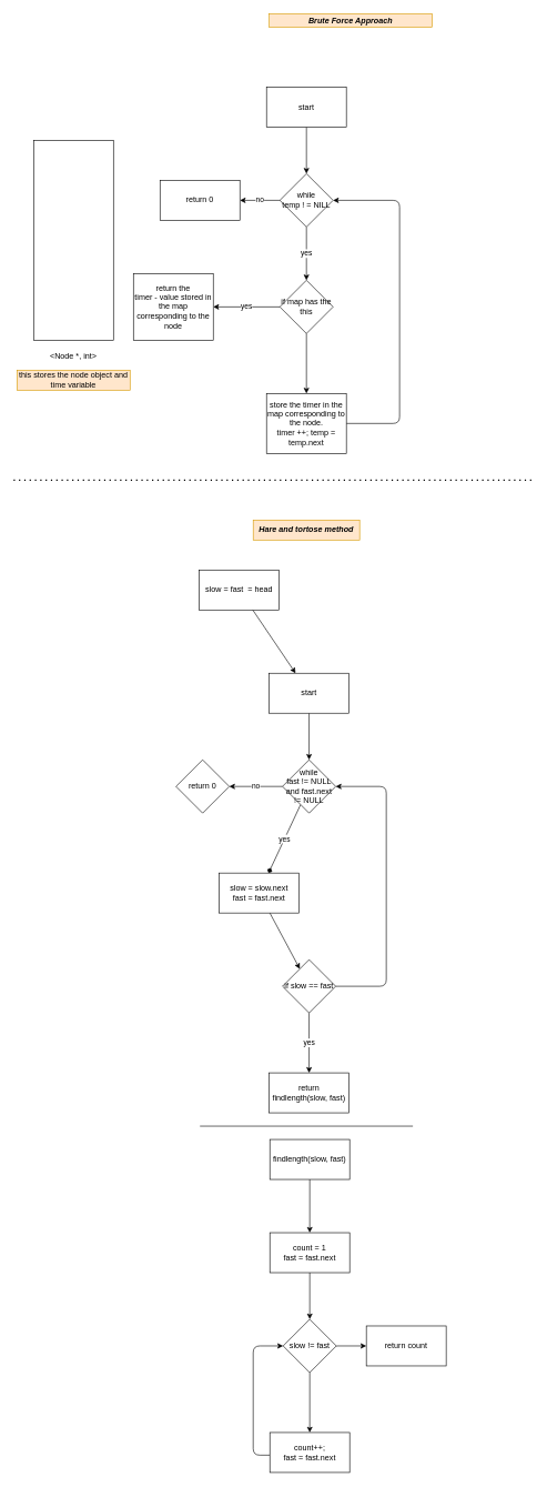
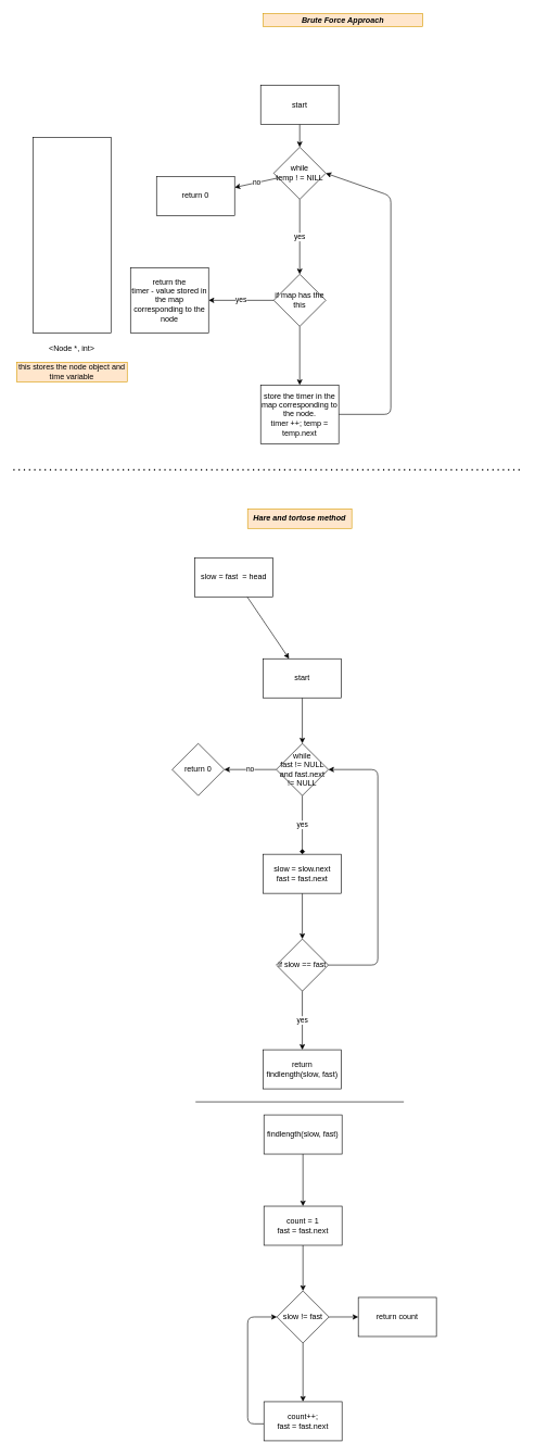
  <mxCell id="0" />
  <mxCell id="1" parent="0" />
  <mxCell id="2" value="Brute Force Approach" style="text;strokeColor=#d79b00;align=center;fillColor=#ffe6cc;html=1;verticalAlign=middle;whiteSpace=wrap;rounded=0;fontStyle=3" vertex="1" parent="1"><mxGeometry x="404" y="20" width="245" height="20" as="geometry" /></mxCell>
  <mxCell id="3" value="" style="edgeStyle=none;html=1;" edge="1" parent="1" source="4" target="7"><mxGeometry relative="1" as="geometry" /></mxCell>
  <mxCell id="4" value="start" style="whiteSpace=wrap;html=1;" vertex="1" parent="1"><mxGeometry x="400" y="130" width="120" height="60" as="geometry" /></mxCell>
  <mxCell id="5" value="yes" style="edgeStyle=none;html=1;" edge="1" parent="1" source="7" target="13"><mxGeometry relative="1" as="geometry" /></mxCell>
  <mxCell id="6" value="no" style="edgeStyle=none;html=1;" edge="1" parent="1" source="7" target="17"><mxGeometry relative="1" as="geometry" /></mxCell>
- <mxCell id="7" value="while&lt;div&gt;temp ! = NILL&lt;/div&gt;" style="rhombus;whiteSpace=wrap;html=1;" vertex="1" parent="1"><mxGeometry x="420" y="260" width="80" height="80" as="geometry" /></mxCell>
+ <mxCell id="7" value="while&lt;div&gt;temp ! = NILL&lt;/div&gt;" style="rhombus;whiteSpace=wrap;html=1;" vertex="1" parent="1"><mxGeometry x="420" y="225" width="80" height="80" as="geometry" /></mxCell>
  <mxCell id="8" value="" style="whiteSpace=wrap;html=1;" vertex="1" parent="1"><mxGeometry x="50" y="210" width="120" height="300" as="geometry" /></mxCell>
  <mxCell id="9" value="&amp;lt;Node *, int&amp;gt;" style="text;strokeColor=none;align=center;fillColor=none;html=1;verticalAlign=middle;whiteSpace=wrap;rounded=0;" vertex="1" parent="1"><mxGeometry x="55" y="520" width="110" height="30" as="geometry" /></mxCell>
  <mxCell id="10" value="this stores the node object and time variable" style="text;strokeColor=#d79b00;align=center;fillColor=#ffe6cc;html=1;verticalAlign=middle;whiteSpace=wrap;rounded=0;" vertex="1" parent="1"><mxGeometry x="25" y="555" width="170" height="30" as="geometry" /></mxCell>
  <mxCell id="11" value="yes" style="edgeStyle=none;html=1;" edge="1" parent="1" source="13" target="14"><mxGeometry relative="1" as="geometry" /></mxCell>
  <mxCell id="12" value="" style="edgeStyle=none;html=1;" edge="1" parent="1" source="13" target="16"><mxGeometry relative="1" as="geometry" /></mxCell>
  <mxCell id="13" value="if map has the this" style="rhombus;whiteSpace=wrap;html=1;" vertex="1" parent="1"><mxGeometry x="420" y="420" width="80" height="80" as="geometry" /></mxCell>
  <mxCell id="14" value="return the&lt;div&gt;timer - value stored in the map corresponding to the node&lt;/div&gt;" style="whiteSpace=wrap;html=1;" vertex="1" parent="1"><mxGeometry x="200" y="410" width="120" height="100" as="geometry" /></mxCell>
  <mxCell id="15" style="edgeStyle=none;html=1;entryX=1;entryY=0.5;entryDx=0;entryDy=0;" edge="1" parent="1" source="16" target="7"><mxGeometry relative="1" as="geometry"><mxPoint x="520" y="310" as="targetPoint" /><Array as="points"><mxPoint x="600" y="635" /><mxPoint x="600" y="300" /></Array></mxGeometry></mxCell>
  <mxCell id="16" value="store the timer in the map corresponding to the node.&lt;div&gt;timer ++; temp = temp.next&lt;/div&gt;" style="whiteSpace=wrap;html=1;" vertex="1" parent="1"><mxGeometry x="400" y="590" width="120" height="90" as="geometry" /></mxCell>
  <mxCell id="17" value="return 0" style="whiteSpace=wrap;html=1;" vertex="1" parent="1"><mxGeometry x="240" y="270" width="120" height="60" as="geometry" /></mxCell>
  <mxCell id="18" value="Hare and tortose method" style="text;strokeColor=#d79b00;align=center;fillColor=#ffe6cc;html=1;verticalAlign=middle;whiteSpace=wrap;rounded=0;fontStyle=3" vertex="1" parent="1"><mxGeometry x="380" y="780" width="160" height="30" as="geometry" /></mxCell>
  <mxCell id="19" value="" style="edgeStyle=none;html=1;" edge="1" parent="1" source="20" target="22"><mxGeometry relative="1" as="geometry" /></mxCell>
  <mxCell id="20" value="slow = fast&amp;nbsp; = head" style="whiteSpace=wrap;html=1;" vertex="1" parent="1"><mxGeometry x="299" y="855" width="120" height="60" as="geometry" /></mxCell>
  <mxCell id="21" value="" style="edgeStyle=none;html=1;" edge="1" parent="1" source="22" target="25"><mxGeometry relative="1" as="geometry" /></mxCell>
  <mxCell id="22" value="start" style="whiteSpace=wrap;html=1;" vertex="1" parent="1"><mxGeometry x="404" y="1010" width="120" height="60" as="geometry" /></mxCell>
  <mxCell id="23" value="yes" style="edgeStyle=none;html=1;endArrow=diamond;" edge="1" parent="1" source="25" target="27"><mxGeometry relative="1" as="geometry" /></mxCell>
  <mxCell id="24" value="no" style="edgeStyle=none;html=1;" edge="1" parent="1" source="25" target="31"><mxGeometry relative="1" as="geometry" /></mxCell>
  <mxCell id="25" value="while&lt;div&gt;fast != NULL and fast.next != NULL&lt;/div&gt;" style="rhombus;whiteSpace=wrap;html=1;" vertex="1" parent="1"><mxGeometry x="424" y="1140" width="80" height="80" as="geometry" /></mxCell>
  <mxCell id="26" value="" style="edgeStyle=none;html=1;" edge="1" parent="1" source="27" target="30"><mxGeometry relative="1" as="geometry" /></mxCell>
- <mxCell id="27" value="slow = slow.next&lt;div&gt;fast = fast.next&lt;/div&gt;" style="whiteSpace=wrap;html=1;" vertex="1" parent="1"><mxGeometry x="329" y="1310" width="120" height="60" as="geometry" /></mxCell>
+ <mxCell id="27" value="slow = slow.next&lt;div&gt;fast = fast.next&lt;/div&gt;" style="whiteSpace=wrap;html=1;" vertex="1" parent="1"><mxGeometry x="404" y="1310" width="120" height="60" as="geometry" /></mxCell>
  <mxCell id="28" value="yes" style="edgeStyle=none;html=1;" edge="1" parent="1" source="30" target="32"><mxGeometry relative="1" as="geometry" /></mxCell>
  <mxCell id="29" style="edgeStyle=none;html=1;entryX=1;entryY=0.5;entryDx=0;entryDy=0;" edge="1" parent="1" source="30" target="25"><mxGeometry relative="1" as="geometry"><Array as="points"><mxPoint x="580" y="1480" /><mxPoint x="580" y="1180" /></Array></mxGeometry></mxCell>
  <mxCell id="30" value="if slow == fast" style="rhombus;whiteSpace=wrap;html=1;" vertex="1" parent="1"><mxGeometry x="424" y="1440" width="80" height="80" as="geometry" /></mxCell>
  <mxCell id="31" value="return 0" style="rhombus;whiteSpace=wrap;html=1;" vertex="1" parent="1"><mxGeometry x="264" y="1140" width="80" height="80" as="geometry" /></mxCell>
  <mxCell id="32" value="return&lt;div&gt;findlength(slow, fast)&lt;/div&gt;" style="whiteSpace=wrap;html=1;" vertex="1" parent="1"><mxGeometry x="404" y="1610" width="120" height="60" as="geometry" /></mxCell>
  <mxCell id="33" value="" style="edgeStyle=none;html=1;" edge="1" parent="1" source="34" target="36"><mxGeometry relative="1" as="geometry" /></mxCell>
  <mxCell id="34" value="findlength(slow, fast)" style="whiteSpace=wrap;html=1;id=node2" vertex="1" parent="1"><mxGeometry x="405" y="1710" width="120" height="60" as="geometry" /></mxCell>
  <mxCell id="35" value="" style="edgeStyle=none;html=1;" edge="1" parent="1" source="36" target="39"><mxGeometry relative="1" as="geometry" /></mxCell>
  <mxCell id="36" value="count = 1&lt;div&gt;fast = fast.next&lt;/div&gt;" style="whiteSpace=wrap;html=1;" vertex="1" parent="1"><mxGeometry x="405" y="1850" width="120" height="60" as="geometry" /></mxCell>
  <mxCell id="37" value="" style="edgeStyle=none;html=1;" edge="1" parent="1" source="39" target="41"><mxGeometry relative="1" as="geometry" /></mxCell>
  <mxCell id="38" value="" style="edgeStyle=none;html=1;" edge="1" parent="1" source="39" target="42"><mxGeometry relative="1" as="geometry" /></mxCell>
  <mxCell id="39" value="slow != fast" style="rhombus;whiteSpace=wrap;html=1;" vertex="1" parent="1"><mxGeometry x="425" y="1980" width="80" height="80" as="geometry" /></mxCell>
  <mxCell id="40" style="edgeStyle=none;html=1;entryX=0;entryY=0.5;entryDx=0;entryDy=0;" edge="1" parent="1" source="41" target="39"><mxGeometry relative="1" as="geometry"><mxPoint x="370" y="2184" as="sourcePoint" /><mxPoint x="350" y="2024" as="targetPoint" /><Array as="points"><mxPoint x="405" y="2184" /><mxPoint x="380" y="2184" /><mxPoint x="380" y="2020" /></Array></mxGeometry></mxCell>
  <mxCell id="41" value="count++;&lt;div&gt;fast = fast.next&lt;/div&gt;" style="whiteSpace=wrap;html=1;" vertex="1" parent="1"><mxGeometry x="405" y="2150" width="120" height="60" as="geometry" /></mxCell>
  <mxCell id="42" value="return count" style="whiteSpace=wrap;html=1;" vertex="1" parent="1"><mxGeometry x="550" y="1990" width="120" height="60" as="geometry" /></mxCell>
  <mxCell id="43" value="" style="endArrow=none;dashed=1;html=1;dashPattern=1 3;strokeWidth=2;" edge="1" parent="1"><mxGeometry width="50" height="50" relative="1" as="geometry"><mxPoint x="20" y="720" as="sourcePoint" /><mxPoint x="800" y="720" as="targetPoint" /></mxGeometry></mxCell>
  <mxCell id="44" value="" style="endArrow=none;html=1;" edge="1" parent="1"><mxGeometry width="50" height="50" relative="1" as="geometry"><mxPoint x="300" y="1690" as="sourcePoint" /><mxPoint x="620" y="1690" as="targetPoint" /></mxGeometry></mxCell>
